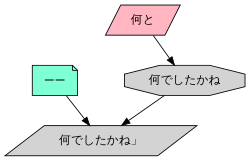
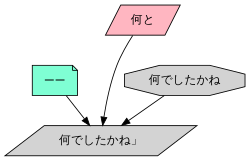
  digraph {
    fontname="PT Serif"
    node [fillcolor=lightgrey fontname="PT Serif" shape=parallelogram style=filled]
    edge [fontname="PT Serif"]
    n1 [fillcolor=aquamarine label="——" shape=note]
    n2 [label="何でしたかね」"]
    n3 [label="何でしたかね" shape=octagon]
    n4 [fillcolor=lightpink label="何と"]
    n1 -> n2
    n3 -> n2
-   n4 -> n3
+   n4 -> n2
  }
